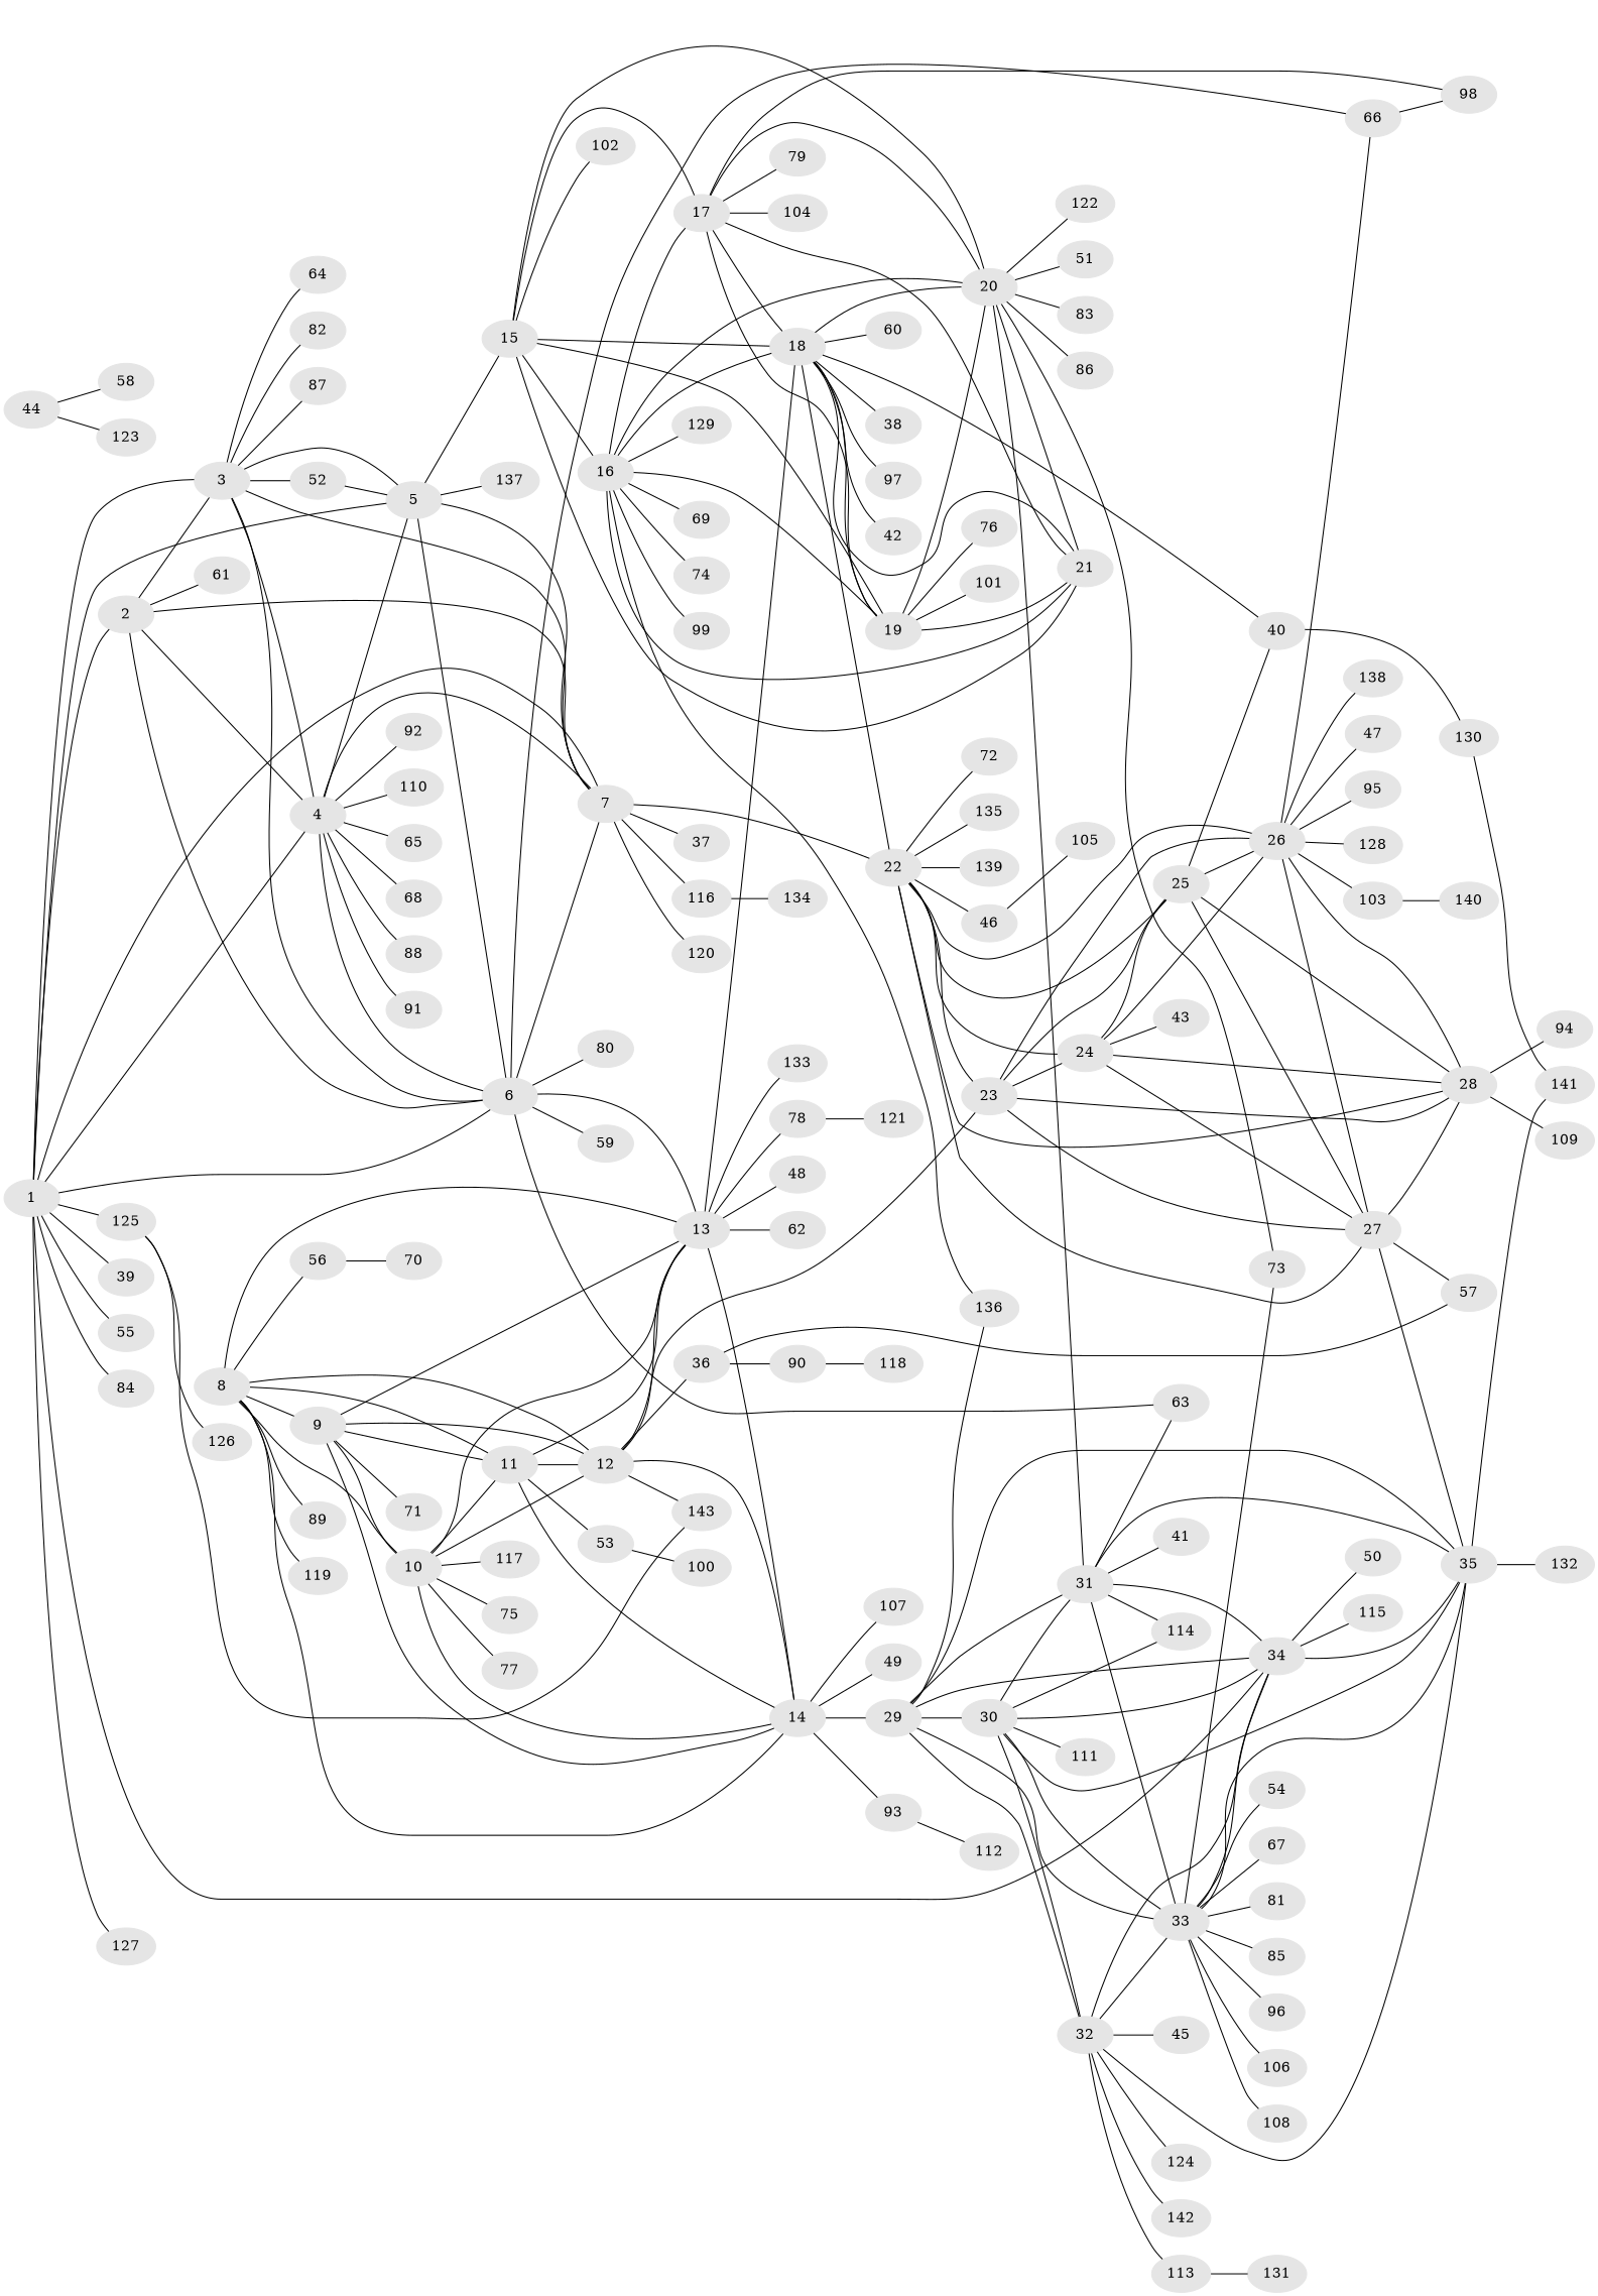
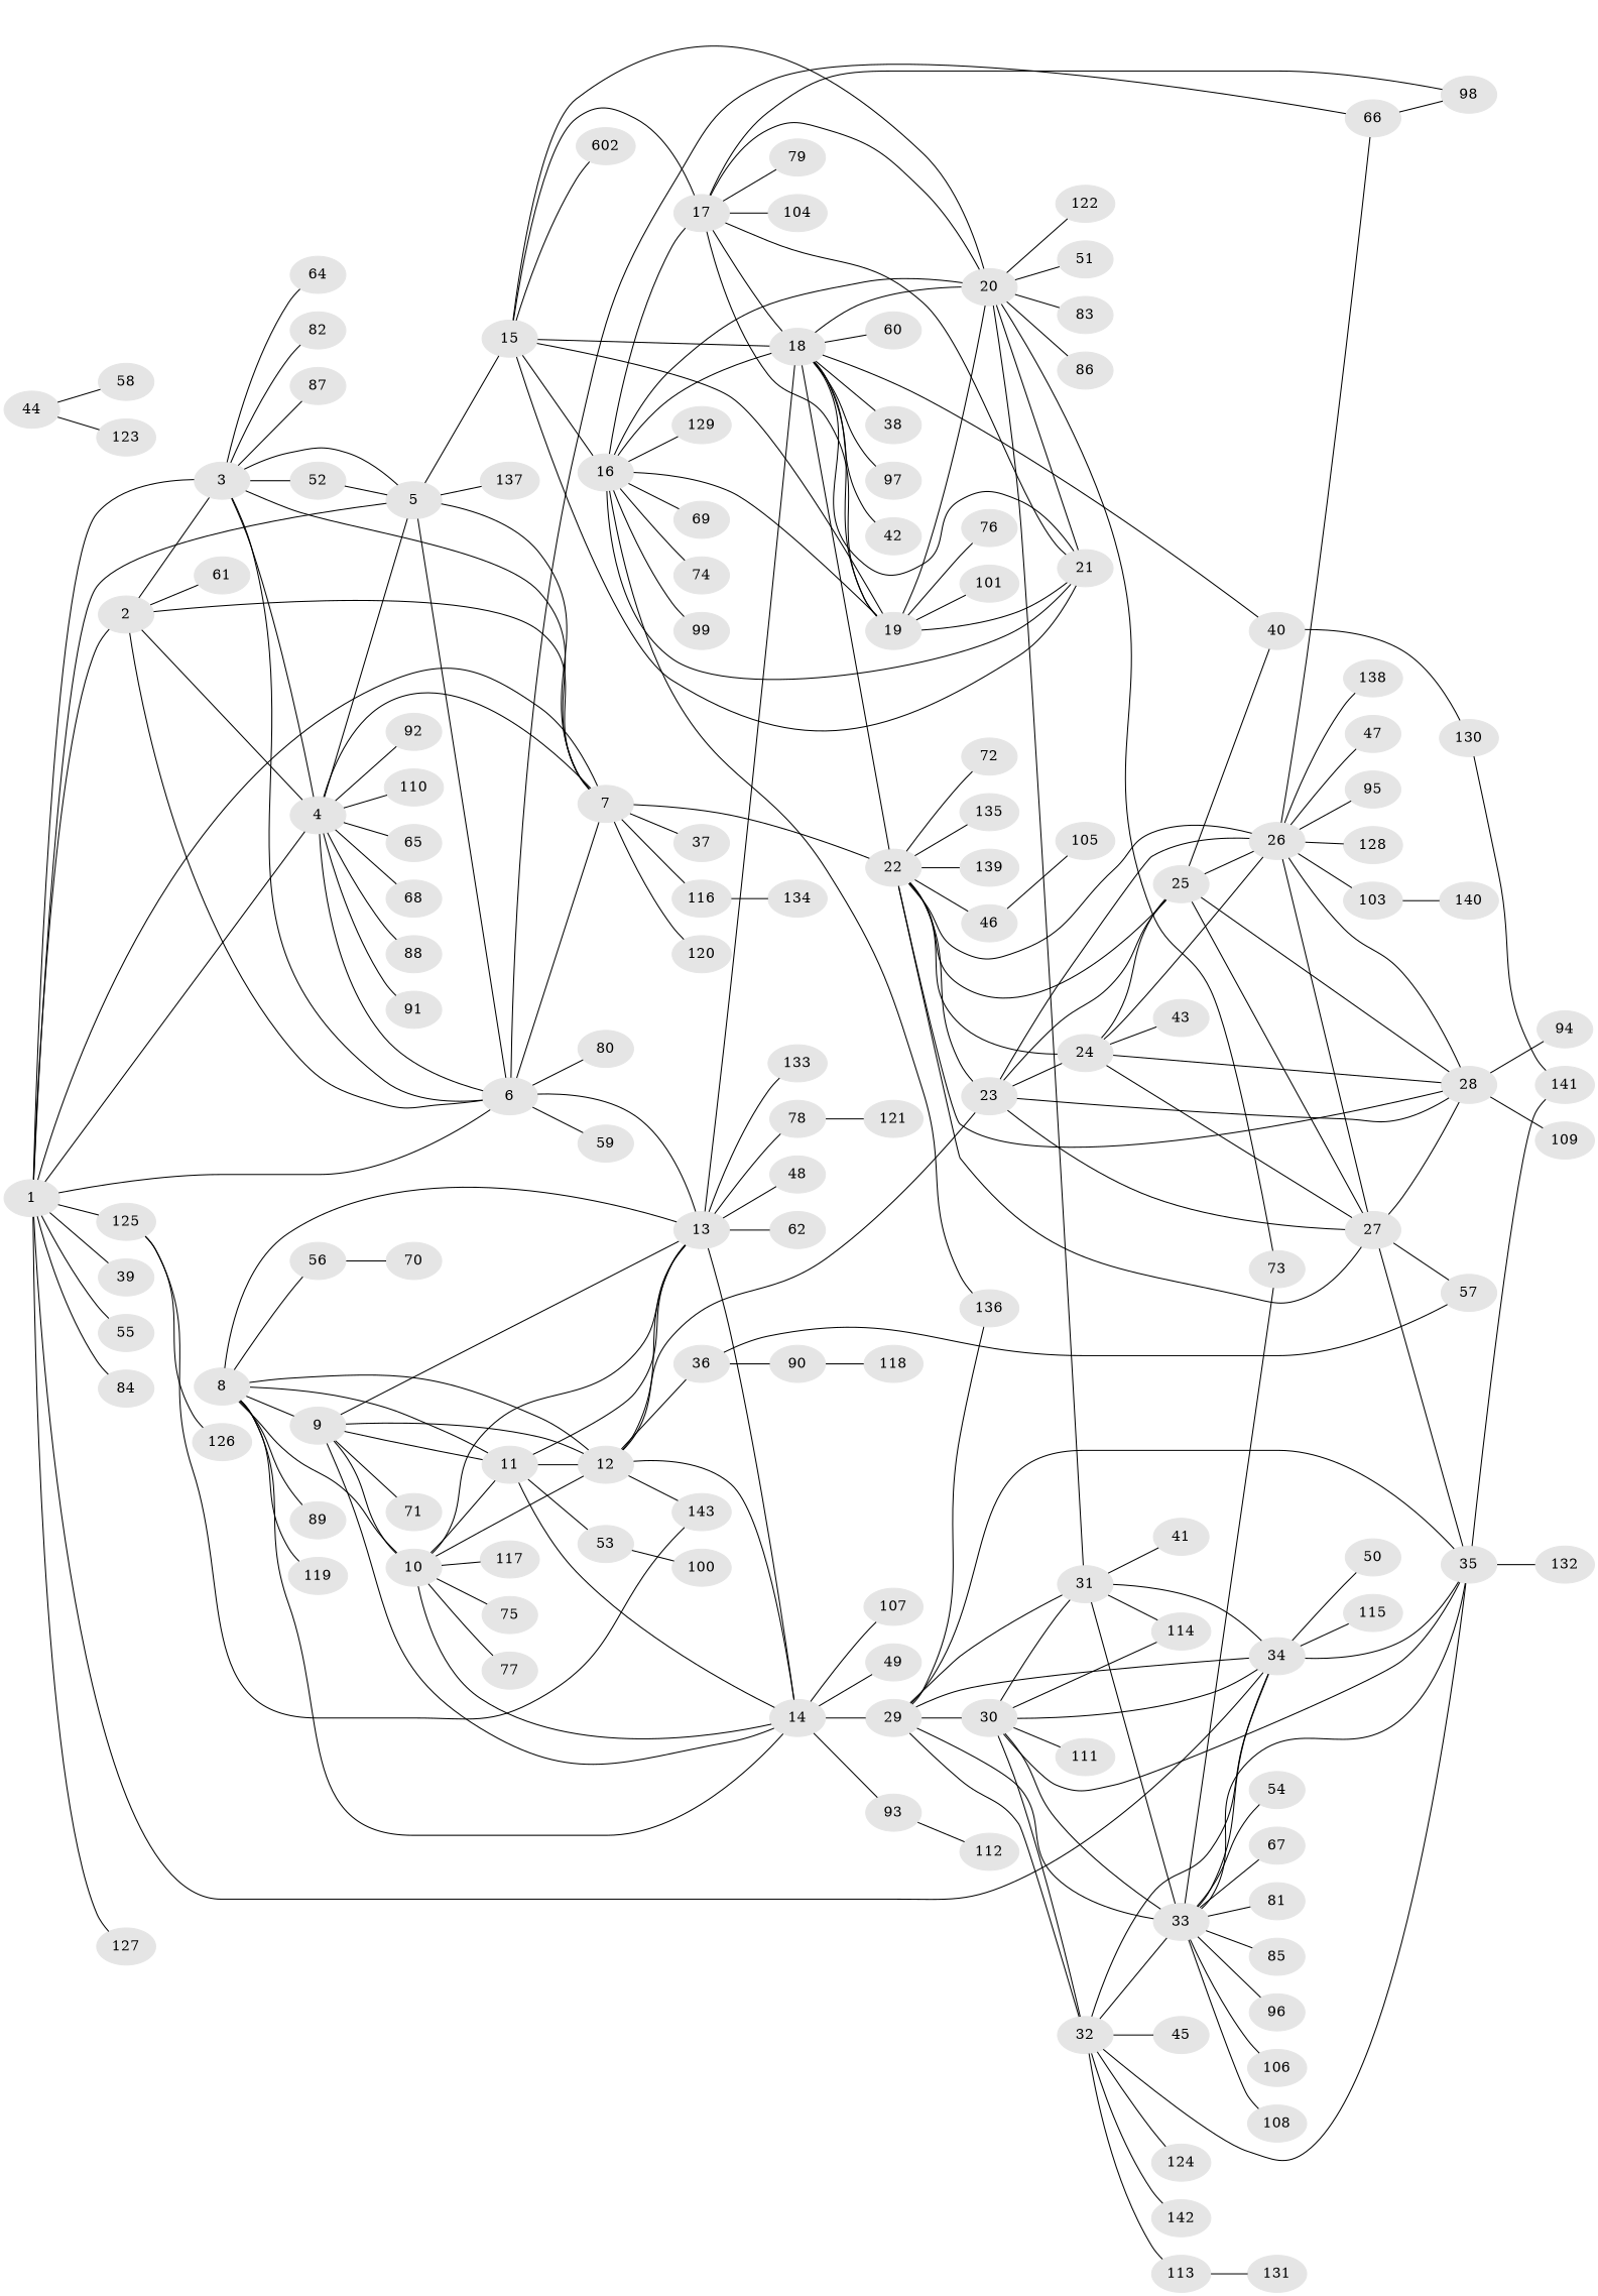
  graph {
    rankdir=LR
    node [color=gray90 style=filled]
    1
    2
    3
    4
    5
    6
    7
    34
    39
    55
    84
    125
    127
    61
    52
    64
    82
    87
    65
    68
    88
    91
    92
    110
    15
    137
    13
    59
-   63
    66
    80
    22
    37
    116
    120
    35
    50
    115
    143
    126
    18
    16
    17
    19
    20
    21
-   102
+   102 [label=602]
    14
    48
    62
    78
    133
    98
    23
    24
    25
    26
    27
    28
    46
    72
    135
    139
    134
    8
    9
    10
    11
    12
    56
    89
    119
    71
    75
    77
    117
    53
    36
    29
    49
    93
    107
    70
    100
    57
    90
    38
    40
    42
    60
    97
    121
    136
    31
    30
    32
    33
    112
    69
    74
    99
    129
    79
    104
    76
    101
    51
    73
    83
    86
    122
    130
    114
    41
    43
    47
    95
    103
    128
    138
    94
    109
    105
    140
    132
    141
    111
    45
    113
    124
    142
    54
    67
    81
    85
    96
    106
    108
    44
    58
    123
    131
    118
    1 -- 2
    1 -- 3
    1 -- 4
    1 -- 5
    1 -- 6
    1 -- 7
    1 -- 34
    1 -- 39
    1 -- 55
    1 -- 84
    1 -- 125
    1 -- 127
    2 -- 3
    2 -- 4
    2 -- 6
    2 -- 7
    2 -- 61
    3 -- 4
    3 -- 5
    3 -- 6
    3 -- 7
    3 -- 52
    3 -- 64
    3 -- 82
    3 -- 87
    4 -- 5
    4 -- 6
    4 -- 7
    4 -- 65
    4 -- 68
    4 -- 88
    4 -- 91
    4 -- 92
    4 -- 110
    5 -- 6
    5 -- 7
    5 -- 15
    5 -- 137
    6 -- 7
    6 -- 13
    6 -- 59
-   6 -- 63
    6 -- 66
    6 -- 80
    7 -- 22
    7 -- 37
    7 -- 116
    7 -- 120
    34 -- 35
    34 -- 50
    34 -- 115
    125 -- 143
    125 -- 126
    52 -- 5
    15 -- 18
    15 -- 16
    15 -- 17
    15 -- 19
    15 -- 20
    15 -- 21
    15 -- 102
    13 -- 18
    13 -- 14
    13 -- 48
    13 -- 62
    13 -- 78
    13 -- 133
    66 -- 98
    22 -- 23
    22 -- 24
    22 -- 25
    22 -- 26
    22 -- 27
    22 -- 28
    22 -- 46
    22 -- 72
    22 -- 135
    22 -- 139
    116 -- 134
    35 -- 132
    35 -- 141
    18 -- 22
    18 -- 19
    18 -- 20
    18 -- 21
    18 -- 38
    18 -- 40
    18 -- 42
    18 -- 60
    18 -- 97
    16 -- 18
    16 -- 17
    16 -- 19
    16 -- 20
    16 -- 21
    16 -- 136
    16 -- 69
    16 -- 74
    16 -- 99
    16 -- 129
    17 -- 18
    17 -- 19
    17 -- 20
    17 -- 21
    17 -- 98
    17 -- 79
    17 -- 104
    19 -- 20
    19 -- 21
    19 -- 76
    19 -- 101
    20 -- 21
    20 -- 31
    20 -- 51
    20 -- 73
    20 -- 83
    20 -- 86
    20 -- 122
    14 -- 29
    14 -- 49
    14 -- 93
    14 -- 107
    78 -- 121
    23 -- 24
    23 -- 25
    23 -- 26
    23 -- 27
    23 -- 28
    24 -- 25
    24 -- 26
    24 -- 27
    24 -- 28
    24 -- 43
    25 -- 26
    25 -- 27
    25 -- 28
    25 -- 40
    26 -- 66
    26 -- 27
    26 -- 28
    26 -- 47
    26 -- 95
    26 -- 103
    26 -- 128
    26 -- 138
    27 -- 35
    27 -- 28
    27 -- 57
    28 -- 94
    28 -- 109
    46 -- 105
    8 -- 13
    8 -- 14
    8 -- 9
    8 -- 10
    8 -- 11
    8 -- 12
    8 -- 56
    8 -- 89
    8 -- 119
    9 -- 13
    9 -- 14
    9 -- 10
    9 -- 11
    9 -- 12
    9 -- 71
    10 -- 13
    10 -- 14
    10 -- 11
    10 -- 12
    10 -- 75
    10 -- 77
    10 -- 117
    11 -- 13
    11 -- 14
    11 -- 12
    11 -- 53
    12 -- 13
    12 -- 143
    12 -- 14
    12 -- 23
    12 -- 36
    56 -- 70
    53 -- 100
    36 -- 57
    36 -- 90
    29 -- 34
    29 -- 35
    29 -- 136
    29 -- 31
    29 -- 30
    29 -- 32
    29 -- 33
    93 -- 112
    90 -- 118
    40 -- 130
    31 -- 34
-   31 -- 63
-   31 -- 35
    31 -- 33
    31 -- 114
    31 -- 41
    30 -- 34
    30 -- 35
    30 -- 31
    30 -- 32
    30 -- 33
    30 -- 114
    30 -- 111
    32 -- 34
    32 -- 35
    32 -- 33
    32 -- 45
    32 -- 113
    32 -- 124
    32 -- 142
    33 -- 34
    33 -- 35
    33 -- 73
    33 -- 54
    33 -- 67
    33 -- 81
    33 -- 85
    33 -- 96
    33 -- 106
    33 -- 108
    130 -- 141
    103 -- 140
    113 -- 131
    44 -- 58
    44 -- 123
  }
